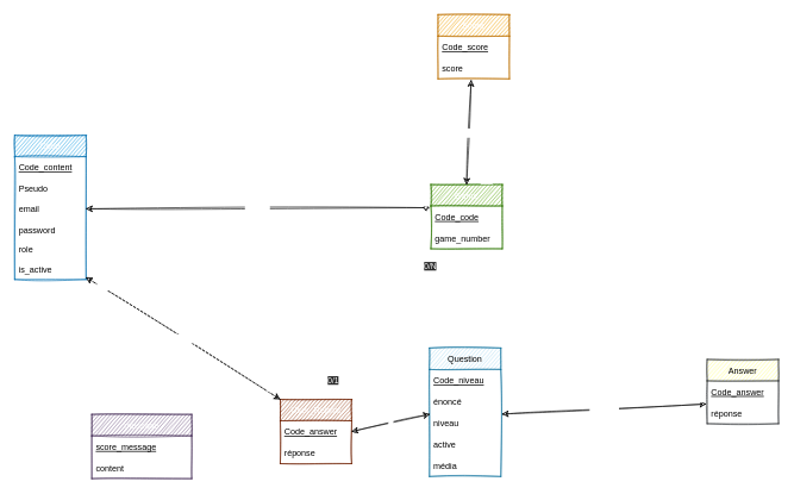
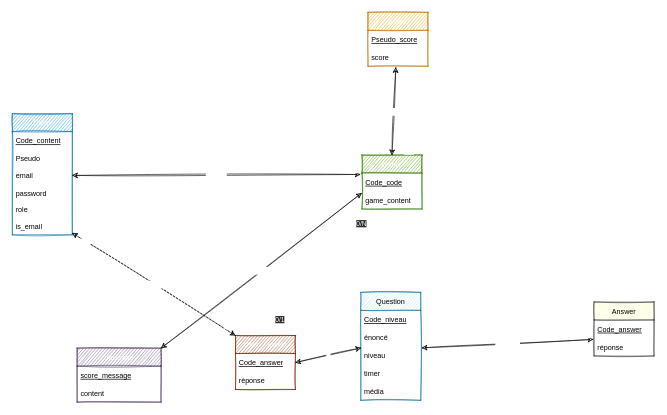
  <mxCell id="0" />
  <mxCell id="1" parent="0" />
  <mxCell id="2" value="Code" style="swimlane;fontStyle=0;childLayout=stackLayout;horizontal=1;startSize=30;horizontalStack=0;resizeParent=1;resizeParentMax=0;resizeLast=0;collapsible=1;marginBottom=0;fillColor=#1ba1e2;fontColor=#ffffff;strokeColor=#006EAF;rounded=0;sketch=1;" parent="1" vertex="1"><mxGeometry x="20" y="189" width="100" height="202" as="geometry"><mxRectangle x="-1184" y="-603" width="52" height="30" as="alternateBounds" /></mxGeometry></mxCell>
  <mxCell id="3" value="Code_content" style="text;strokeColor=none;fillColor=none;align=left;verticalAlign=middle;spacingLeft=4;spacingRight=4;overflow=hidden;points=[[0,0.5],[1,0.5]];portConstraint=eastwest;rotatable=0;fontStyle=4;rounded=0;sketch=1;" parent="2" vertex="1"><mxGeometry y="30" width="100" height="30" as="geometry" /></mxCell>
  <mxCell id="4" value="Pseudo" style="text;strokeColor=none;fillColor=none;align=left;verticalAlign=middle;spacingLeft=4;spacingRight=4;overflow=hidden;points=[[0,0.5],[1,0.5]];portConstraint=eastwest;rotatable=0;rounded=0;sketch=1;" parent="2" vertex="1"><mxGeometry y="60" width="100" height="28" as="geometry" /></mxCell>
  <mxCell id="5" value="email" style="text;strokeColor=none;fillColor=none;align=left;verticalAlign=middle;spacingLeft=4;spacingRight=4;overflow=hidden;points=[[0,0.5],[1,0.5]];portConstraint=eastwest;rotatable=0;rounded=0;sketch=1;" parent="2" vertex="1"><mxGeometry y="88" width="100" height="30" as="geometry" /></mxCell>
  <mxCell id="6" value="password" style="text;strokeColor=none;fillColor=none;align=left;verticalAlign=middle;spacingLeft=4;spacingRight=4;overflow=hidden;points=[[0,0.5],[1,0.5]];portConstraint=eastwest;rotatable=0;rounded=0;sketch=1;" parent="2" vertex="1"><mxGeometry y="118" width="100" height="28" as="geometry" /></mxCell>
  <mxCell id="7" value="role" style="text;strokeColor=none;fillColor=none;align=left;verticalAlign=middle;spacingLeft=4;spacingRight=4;overflow=hidden;points=[[0,0.5],[1,0.5]];portConstraint=eastwest;rotatable=0;rounded=0;sketch=1;" parent="2" vertex="1"><mxGeometry y="146" width="100" height="28" as="geometry" /></mxCell>
- <mxCell id="8" value="is_active" style="text;strokeColor=none;fillColor=none;align=left;verticalAlign=middle;spacingLeft=4;spacingRight=4;overflow=hidden;points=[[0,0.5],[1,0.5]];portConstraint=eastwest;rotatable=0;rounded=0;sketch=1;" parent="2" vertex="1"><mxGeometry y="174" width="100" height="28" as="geometry" /></mxCell>
+ <mxCell id="8" value="is_email" style="text;strokeColor=none;fillColor=none;align=left;verticalAlign=middle;spacingLeft=4;spacingRight=4;overflow=hidden;points=[[0,0.5],[1,0.5]];portConstraint=eastwest;rotatable=0;rounded=0;sketch=1;" parent="2" vertex="1"><mxGeometry y="174" width="100" height="28" as="geometry" /></mxCell>
  <mxCell id="9" value="Game" style="swimlane;fontStyle=0;childLayout=stackLayout;horizontal=1;startSize=30;horizontalStack=0;resizeParent=1;resizeParentMax=0;resizeLast=0;collapsible=1;marginBottom=0;fillColor=#60a917;fontColor=#ffffff;strokeColor=#2D7600;rounded=0;sketch=1;" parent="1" vertex="1"><mxGeometry x="603" y="258" width="100" height="90" as="geometry"><mxRectangle x="-1184" y="-603" width="52" height="30" as="alternateBounds" /></mxGeometry></mxCell>
  <mxCell id="10" value="Code_code" style="text;strokeColor=none;fillColor=none;align=left;verticalAlign=middle;spacingLeft=4;spacingRight=4;overflow=hidden;points=[[0,0.5],[1,0.5]];portConstraint=eastwest;rotatable=0;fontStyle=4;rounded=0;sketch=1;" parent="9" vertex="1"><mxGeometry y="30" width="100" height="30" as="geometry" /></mxCell>
- <mxCell id="11" value="game_number" style="text;strokeColor=none;fillColor=none;align=left;verticalAlign=middle;spacingLeft=4;spacingRight=4;overflow=hidden;points=[[0,0.5],[1,0.5]];portConstraint=eastwest;rotatable=0;fontStyle=0;rounded=0;sketch=1;" parent="9" vertex="1"><mxGeometry y="60" width="100" height="30" as="geometry" /></mxCell>
+ <mxCell id="11" value="game_content" style="text;strokeColor=none;fillColor=none;align=left;verticalAlign=middle;spacingLeft=4;spacingRight=4;overflow=hidden;points=[[0,0.5],[1,0.5]];portConstraint=eastwest;rotatable=0;fontStyle=0;rounded=0;sketch=1;" parent="9" vertex="1"><mxGeometry y="60" width="100" height="30" as="geometry" /></mxCell>
  <mxCell id="12" value="Score" style="swimlane;fontStyle=0;childLayout=stackLayout;horizontal=1;startSize=30;horizontalStack=0;resizeParent=1;resizeParentMax=0;resizeLast=0;collapsible=1;marginBottom=0;fillColor=#f0a30a;strokeColor=#BD7000;rounded=0;fontColor=#FFFFFF;sketch=1;" parent="1" vertex="1"><mxGeometry x="613" y="20" width="100" height="90" as="geometry"><mxRectangle x="-1184" y="-603" width="52" height="30" as="alternateBounds" /></mxGeometry></mxCell>
- <mxCell id="13" value="Code_score" style="text;strokeColor=none;fillColor=none;align=left;verticalAlign=middle;spacingLeft=4;spacingRight=4;overflow=hidden;points=[[0,0.5],[1,0.5]];portConstraint=eastwest;rotatable=0;fontStyle=4;rounded=0;sketch=1;" parent="12" vertex="1"><mxGeometry y="30" width="100" height="30" as="geometry" /></mxCell>
+ <mxCell id="13" value="Pseudo_score" style="text;strokeColor=none;fillColor=none;align=left;verticalAlign=middle;spacingLeft=4;spacingRight=4;overflow=hidden;points=[[0,0.5],[1,0.5]];portConstraint=eastwest;rotatable=0;fontStyle=4;rounded=0;sketch=1;" parent="12" vertex="1"><mxGeometry y="30" width="100" height="30" as="geometry" /></mxCell>
  <mxCell id="14" value="score" style="text;strokeColor=none;fillColor=none;align=left;verticalAlign=middle;spacingLeft=4;spacingRight=4;overflow=hidden;points=[[0,0.5],[1,0.5]];portConstraint=eastwest;rotatable=0;fontStyle=0;rounded=0;sketch=1;" parent="12" vertex="1"><mxGeometry y="60" width="100" height="30" as="geometry" /></mxCell>
- <mxCell id="15" value="" style="endArrow=diamond;html=1;fontColor=#FFFFFF;entryX=-0.026;entryY=0.081;entryDx=0;entryDy=0;entryPerimeter=0;startArrow=classic;startFill=1;exitX=1;exitY=0.5;exitDx=0;exitDy=0;sketch=1;" parent="1" source="5" target="10" edge="1"><mxGeometry relative="1" as="geometry"><mxPoint x="462" y="260" as="sourcePoint" /><mxPoint x="691" y="91" as="targetPoint" /></mxGeometry></mxCell>
+ <mxCell id="15" value="" style="endArrow=classic;html=1;fontColor=#FFFFFF;entryX=-0.026;entryY=0.081;entryDx=0;entryDy=0;entryPerimeter=0;startArrow=classic;startFill=1;exitX=1;exitY=0.5;exitDx=0;exitDy=0;sketch=1;" parent="1" source="5" target="10" edge="1"><mxGeometry relative="1" as="geometry"><mxPoint x="462" y="260" as="sourcePoint" /><mxPoint x="691" y="91" as="targetPoint" /></mxGeometry></mxCell>
  <mxCell id="16" value="Rejoint" style="edgeLabel;resizable=0;html=1;align=center;verticalAlign=middle;fontColor=#FFFFFF;sketch=1;" parent="15" connectable="0" vertex="1"><mxGeometry relative="1" as="geometry" /></mxCell>
  <mxCell id="17" value="0/N" style="edgeLabel;resizable=0;html=1;align=left;verticalAlign=bottom;fontColor=#FFFFFF;sketch=1;" parent="15" connectable="0" vertex="1"><mxGeometry x="-1" relative="1" as="geometry"><mxPoint x="14" y="20" as="offset" /></mxGeometry></mxCell>
  <mxCell id="18" value="1/N" style="edgeLabel;resizable=0;html=1;align=right;verticalAlign=bottom;fontColor=#FFFFFF;sketch=1;" parent="15" connectable="0" vertex="1"><mxGeometry x="1" relative="1" as="geometry" /></mxCell>
  <mxCell id="19" value="Question" style="swimlane;fontStyle=0;childLayout=stackLayout;horizontal=1;startSize=30;horizontalStack=0;resizeParent=1;resizeParentMax=0;resizeLast=0;collapsible=1;marginBottom=0;fillColor=#b1ddf0;strokeColor=#10739e;rounded=0;sketch=1;" parent="1" vertex="1"><mxGeometry x="601" y="487" width="100" height="180" as="geometry"><mxRectangle x="-1184" y="-603" width="52" height="30" as="alternateBounds" /></mxGeometry></mxCell>
  <mxCell id="20" value="Code_niveau" style="text;strokeColor=none;fillColor=none;align=left;verticalAlign=middle;spacingLeft=4;spacingRight=4;overflow=hidden;points=[[0,0.5],[1,0.5]];portConstraint=eastwest;rotatable=0;fontStyle=4;rounded=0;sketch=1;" parent="19" vertex="1"><mxGeometry y="30" width="100" height="30" as="geometry" /></mxCell>
  <mxCell id="21" value="énoncé" style="text;strokeColor=none;fillColor=none;align=left;verticalAlign=middle;spacingLeft=4;spacingRight=4;overflow=hidden;points=[[0,0.5],[1,0.5]];portConstraint=eastwest;rotatable=0;fontStyle=0;rounded=0;sketch=1;" parent="19" vertex="1"><mxGeometry y="60" width="100" height="30" as="geometry" /></mxCell>
  <mxCell id="22" value="niveau" style="text;strokeColor=none;fillColor=none;align=left;verticalAlign=middle;spacingLeft=4;spacingRight=4;overflow=hidden;points=[[0,0.5],[1,0.5]];portConstraint=eastwest;rotatable=0;fontStyle=0;rounded=0;sketch=1;" parent="19" vertex="1"><mxGeometry y="90" width="100" height="30" as="geometry" /></mxCell>
- <mxCell id="23" value="active" style="text;strokeColor=none;fillColor=none;align=left;verticalAlign=middle;spacingLeft=4;spacingRight=4;overflow=hidden;points=[[0,0.5],[1,0.5]];portConstraint=eastwest;rotatable=0;fontStyle=0;rounded=0;sketch=1;" parent="19" vertex="1"><mxGeometry y="120" width="100" height="30" as="geometry" /></mxCell>
+ <mxCell id="23" value="timer" style="text;strokeColor=none;fillColor=none;align=left;verticalAlign=middle;spacingLeft=4;spacingRight=4;overflow=hidden;points=[[0,0.5],[1,0.5]];portConstraint=eastwest;rotatable=0;fontStyle=0;rounded=0;sketch=1;" parent="19" vertex="1"><mxGeometry y="120" width="100" height="30" as="geometry" /></mxCell>
  <mxCell id="24" value="média" style="text;strokeColor=none;fillColor=none;align=left;verticalAlign=middle;spacingLeft=4;spacingRight=4;overflow=hidden;points=[[0,0.5],[1,0.5]];portConstraint=eastwest;rotatable=0;fontStyle=0;rounded=0;sketch=1;" parent="19" vertex="1"><mxGeometry y="150" width="100" height="30" as="geometry" /></mxCell>
  <mxCell id="25" value="Answer" style="swimlane;fontStyle=0;childLayout=stackLayout;horizontal=1;startSize=30;horizontalStack=0;resizeParent=1;resizeParentMax=0;resizeLast=0;collapsible=1;marginBottom=0;fillColor=#ffff88;strokeColor=#36393d;rounded=0;sketch=1;" parent="1" vertex="1"><mxGeometry x="990" y="503" width="100" height="90" as="geometry"><mxRectangle x="-1184" y="-603" width="52" height="30" as="alternateBounds" /></mxGeometry></mxCell>
  <mxCell id="26" value="Code_answer" style="text;strokeColor=none;fillColor=none;align=left;verticalAlign=middle;spacingLeft=4;spacingRight=4;overflow=hidden;points=[[0,0.5],[1,0.5]];portConstraint=eastwest;rotatable=0;fontStyle=4;rounded=0;sketch=1;" parent="25" vertex="1"><mxGeometry y="30" width="100" height="30" as="geometry" /></mxCell>
  <mxCell id="27" value="réponse" style="text;strokeColor=none;fillColor=none;align=left;verticalAlign=middle;spacingLeft=4;spacingRight=4;overflow=hidden;points=[[0,0.5],[1,0.5]];portConstraint=eastwest;rotatable=0;fontStyle=0;rounded=0;sketch=1;" parent="25" vertex="1"><mxGeometry y="60" width="100" height="30" as="geometry" /></mxCell>
  <mxCell id="28" value="" style="endArrow=classic;html=1;fontColor=#FFFFFF;entryX=-0.015;entryY=0.082;entryDx=0;entryDy=0;entryPerimeter=0;exitX=1.017;exitY=1.086;exitDx=0;exitDy=0;exitPerimeter=0;startArrow=classic;startFill=1;sketch=1;" parent="1" source="21" target="27" edge="1"><mxGeometry relative="1" as="geometry"><mxPoint x="533" y="510.57" as="sourcePoint" /><mxPoint x="842.4" y="508" as="targetPoint" /></mxGeometry></mxCell>
  <mxCell id="29" value="possède" style="edgeLabel;resizable=0;html=1;align=center;verticalAlign=middle;fontColor=#FFFFFF;sketch=1;" parent="28" connectable="0" vertex="1"><mxGeometry relative="1" as="geometry" /></mxCell>
  <mxCell id="30" value="0/1" style="edgeLabel;resizable=0;html=1;align=left;verticalAlign=bottom;fontColor=#FFFFFF;sketch=1;" parent="28" connectable="0" vertex="1"><mxGeometry x="-1" relative="1" as="geometry"><mxPoint y="21" as="offset" /></mxGeometry></mxCell>
  <mxCell id="31" value="1/1" style="edgeLabel;resizable=0;html=1;align=right;verticalAlign=bottom;fontColor=#FFFFFF;sketch=1;" parent="28" connectable="0" vertex="1"><mxGeometry x="1" relative="1" as="geometry" /></mxCell>
  <mxCell id="32" value="" style="endArrow=classic;html=1;fontColor=#FFFFFF;startArrow=classic;startFill=1;entryX=0.464;entryY=1.06;entryDx=0;entryDy=0;entryPerimeter=0;exitX=0.5;exitY=0;exitDx=0;exitDy=0;sketch=1;" parent="1" source="9" target="14" edge="1"><mxGeometry relative="1" as="geometry"><mxPoint x="827" y="223" as="sourcePoint" /><mxPoint x="817" y="73" as="targetPoint" /></mxGeometry></mxCell>
  <mxCell id="33" value="Attribue" style="edgeLabel;resizable=0;html=1;align=center;verticalAlign=middle;fontColor=#FFFFFF;sketch=1;" parent="32" connectable="0" vertex="1"><mxGeometry relative="1" as="geometry" /></mxCell>
  <mxCell id="34" value="1/N" style="edgeLabel;resizable=0;html=1;align=left;verticalAlign=bottom;fontColor=#FFFFFF;sketch=1;" parent="32" connectable="0" vertex="1"><mxGeometry x="-1" relative="1" as="geometry"><mxPoint x="18" y="1" as="offset" /></mxGeometry></mxCell>
  <mxCell id="35" value="1/1" style="edgeLabel;resizable=0;html=1;align=right;verticalAlign=bottom;fontColor=#FFFFFF;sketch=1;" parent="32" connectable="0" vertex="1"><mxGeometry x="1" relative="1" as="geometry"><mxPoint x="-8" y="23" as="offset" /></mxGeometry></mxCell>
  <mxCell id="36" value="message" style="swimlane;fontStyle=0;childLayout=stackLayout;horizontal=1;startSize=30;horizontalStack=0;resizeParent=1;resizeParentMax=0;resizeLast=0;collapsible=1;marginBottom=0;fillColor=#76608a;fontColor=#ffffff;strokeColor=#432D57;rounded=0;sketch=1;" parent="1" vertex="1"><mxGeometry x="128" y="580" width="140" height="90" as="geometry" /></mxCell>
  <mxCell id="37" value="score_message" style="text;strokeColor=none;fillColor=none;align=left;verticalAlign=middle;spacingLeft=4;spacingRight=4;overflow=hidden;points=[[0,0.5],[1,0.5]];portConstraint=eastwest;rotatable=0;fontStyle=4;rounded=0;sketch=1;" parent="36" vertex="1"><mxGeometry y="30" width="140" height="30" as="geometry" /></mxCell>
  <mxCell id="38" value="content" style="text;strokeColor=none;fillColor=none;align=left;verticalAlign=middle;spacingLeft=4;spacingRight=4;overflow=hidden;points=[[0,0.5],[1,0.5]];portConstraint=eastwest;rotatable=0;rounded=0;sketch=1;" parent="36" vertex="1"><mxGeometry y="60" width="140" height="30" as="geometry" /></mxCell>
- <mxCell id="39" value="User_Rejoint" style="swimlane;fontStyle=0;childLayout=stackLayout;horizontal=1;startSize=30;horizontalStack=0;resizeParent=1;resizeParentMax=0;resizeLast=0;collapsible=1;marginBottom=0;fillColor=#a0522d;strokeColor=#6D1F00;rounded=0;fontColor=#ffffff;sketch=1;" parent="1" vertex="1"><mxGeometry x="392" y="559" width="100" height="90" as="geometry"><mxRectangle x="-1184" y="-603" width="52" height="30" as="alternateBounds" /></mxGeometry></mxCell>
+ <mxCell id="39" value="User_Answer" style="swimlane;fontStyle=0;childLayout=stackLayout;horizontal=1;startSize=30;horizontalStack=0;resizeParent=1;resizeParentMax=0;resizeLast=0;collapsible=1;marginBottom=0;fillColor=#a0522d;strokeColor=#6D1F00;rounded=0;fontColor=#ffffff;sketch=1;" parent="1" vertex="1"><mxGeometry x="392" y="559" width="100" height="90" as="geometry"><mxRectangle x="-1184" y="-603" width="52" height="30" as="alternateBounds" /></mxGeometry></mxCell>
  <mxCell id="40" value="Code_answer" style="text;strokeColor=none;fillColor=none;align=left;verticalAlign=middle;spacingLeft=4;spacingRight=4;overflow=hidden;points=[[0,0.5],[1,0.5]];portConstraint=eastwest;rotatable=0;fontStyle=4;rounded=0;sketch=1;" parent="39" vertex="1"><mxGeometry y="30" width="100" height="30" as="geometry" /></mxCell>
  <mxCell id="41" value="réponse" style="text;strokeColor=none;fillColor=none;align=left;verticalAlign=middle;spacingLeft=4;spacingRight=4;overflow=hidden;points=[[0,0.5],[1,0.5]];portConstraint=eastwest;rotatable=0;fontStyle=0;rounded=0;sketch=1;" parent="39" vertex="1"><mxGeometry y="60" width="100" height="30" as="geometry" /></mxCell>
+ <mxCell id="42" value="" style="endArrow=classic;html=1;fontColor=#FFFFFF;startArrow=classic;startFill=1;entryX=-0.006;entryY=1.115;entryDx=0;entryDy=0;exitX=1;exitY=0;exitDx=0;exitDy=0;entryPerimeter=0;sketch=1;" parent="1" source="36" target="10" edge="1"><mxGeometry relative="1" as="geometry"><mxPoint x="414" y="572" as="sourcePoint" /><mxPoint x="338" y="366" as="targetPoint" /></mxGeometry></mxCell>
+ <mxCell id="43" value="fait partie" style="edgeLabel;resizable=0;html=1;align=center;verticalAlign=middle;fontColor=#FFFFFF;sketch=1;" parent="42" connectable="0" vertex="1"><mxGeometry relative="1" as="geometry" /></mxCell>
  <mxCell id="44" value="1/1" style="edgeLabel;resizable=0;html=1;align=right;verticalAlign=bottom;fontColor=#FFFFFF;sketch=1;" parent="1" connectable="0" vertex="1"><mxGeometry x="183.003" y="519.004" as="geometry" /></mxCell>
  <mxCell id="45" value="1/1" style="edgeLabel;resizable=0;html=1;align=right;verticalAlign=bottom;fontColor=#FFFFFF;sketch=1;" parent="1" connectable="0" vertex="1"><mxGeometry x="277.003" y="580.004" as="geometry"><mxPoint x="3" y="-15" as="offset" /></mxGeometry></mxCell>
  <mxCell id="46" value="0/N" style="edgeLabel;resizable=0;html=1;align=right;verticalAlign=bottom;fontColor=#FFFFFF;sketch=1;" parent="1" connectable="0" vertex="1"><mxGeometry x="587.003" y="329.004" as="geometry" /></mxCell>
  <mxCell id="47" value="" style="endArrow=classic;html=1;fontColor=#FFFFFF;exitX=0.005;exitY=0.093;exitDx=0;exitDy=0;startArrow=classic;startFill=1;sketch=1;entryX=1;entryY=0.5;entryDx=0;entryDy=0;exitPerimeter=0;" parent="1" source="22" target="40" edge="1"><mxGeometry relative="1" as="geometry"><mxPoint x="713" y="445" as="sourcePoint" /><mxPoint x="905" y="329" as="targetPoint" /></mxGeometry></mxCell>
  <mxCell id="48" value="a&lt;br&gt;" style="edgeLabel;resizable=0;html=1;align=center;verticalAlign=middle;fontColor=#FFFFFF;sketch=1;" parent="47" connectable="0" vertex="1"><mxGeometry relative="1" as="geometry" /></mxCell>
  <mxCell id="49" value="1/1" style="edgeLabel;resizable=0;html=1;align=right;verticalAlign=bottom;fontColor=#FFFFFF;sketch=1;" parent="47" connectable="0" vertex="1"><mxGeometry x="1" relative="1" as="geometry"><mxPoint x="26" y="18" as="offset" /></mxGeometry></mxCell>
  <mxCell id="50" value="" style="endArrow=classic;html=1;fontColor=#FFFFFF;entryX=0;entryY=0;entryDx=0;entryDy=0;startArrow=classic;startFill=1;exitX=1;exitY=0.898;exitDx=0;exitDy=0;sketch=1;exitPerimeter=0;dashed=1;" parent="1" source="8" target="39" edge="1"><mxGeometry relative="1" as="geometry"><mxPoint x="130" y="302" as="sourcePoint" /><mxPoint x="610.4" y="300.43" as="targetPoint" /></mxGeometry></mxCell>
  <mxCell id="51" value="réponds" style="edgeLabel;resizable=0;html=1;align=center;verticalAlign=middle;fontColor=#FFFFFF;sketch=1;" parent="50" connectable="0" vertex="1"><mxGeometry relative="1" as="geometry" /></mxCell>
  <mxCell id="52" value="0/N" style="edgeLabel;resizable=0;html=1;align=left;verticalAlign=bottom;fontColor=#FFFFFF;sketch=1;" parent="50" connectable="0" vertex="1"><mxGeometry x="-1" relative="1" as="geometry"><mxPoint x="14" y="20" as="offset" /></mxGeometry></mxCell>
  <mxCell id="53" value="1/1" style="edgeLabel;resizable=0;html=1;align=right;verticalAlign=bottom;fontColor=#FFFFFF;sketch=1;" parent="50" connectable="0" vertex="1"><mxGeometry x="1" relative="1" as="geometry"><mxPoint x="-3" y="-9" as="offset" /></mxGeometry></mxCell>
  <mxCell id="54" value="0/1" style="edgeLabel;resizable=0;html=1;align=left;verticalAlign=bottom;fontColor=#FFFFFF;sketch=1;" parent="1" connectable="0" vertex="1"><mxGeometry x="571" y="577" as="geometry" /></mxCell>
  <mxCell id="55" value="&lt;span style=&quot;color: rgb(255, 255, 255); font-family: helvetica; font-size: 11px; font-style: normal; font-weight: 400; letter-spacing: normal; text-align: left; text-indent: 0px; text-transform: none; word-spacing: 0px; background-color: rgb(42, 42, 42); display: inline; float: none;&quot;&gt;0/1&lt;/span&gt;" style="text;whiteSpace=wrap;html=1;" vertex="1" parent="1"><mxGeometry x="457.002" y="519.007" width="35" height="29" as="geometry" /></mxCell>
  <mxCell id="56" value="&lt;span style=&quot;color: rgb(255 , 255 , 255) ; font-family: &amp;#34;helvetica&amp;#34; ; font-size: 11px ; font-style: normal ; font-weight: 400 ; letter-spacing: normal ; text-align: left ; text-indent: 0px ; text-transform: none ; word-spacing: 0px ; background-color: rgb(42 , 42 , 42) ; display: inline ; float: none&quot;&gt;0/N&lt;/span&gt;" style="text;whiteSpace=wrap;html=1;" vertex="1" parent="1"><mxGeometry x="592.002" y="358.997" width="35" height="29" as="geometry" /></mxCell>
